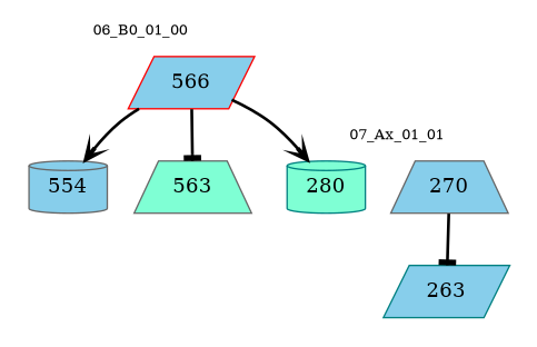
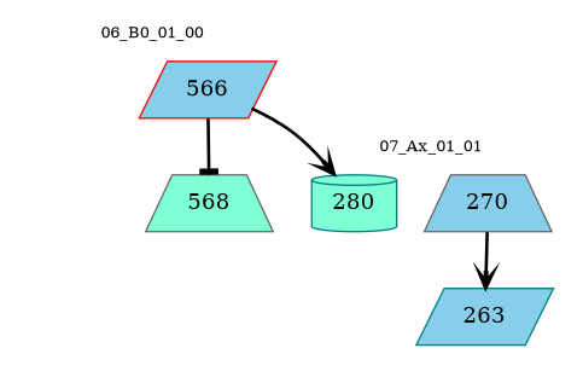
  digraph {
    node [color=gray40 fillcolor=skyblue shape=trapezium style=filled]
    edge [arrowhead=tee color=black style=bold]
    n1 [label=270]
    n2 [color=teal label=263 shape=parallelogram]
    n3 [color=teal fillcolor=aquamarine label=280 shape=cylinder]
    n4 [color=red label=566 shape=parallelogram]
-   n5 [label=554 shape=cylinder]
-   n6 [fillcolor=aquamarine label=563]
+   n6 [fillcolor=aquamarine label=568]
    subgraph cluster_1 {
      color=white
      fontsize=10
      label="07_Ax_01_01"
      n1
      n2
      n3
    }
    subgraph cluster_2 {
      color=white
      fontsize=10
      label="06_B0_01_00"
      n4
-     n5
      n6
    }
-   n1 -> n2
+   n1 -> n2 [arrowhead=vee]
    n4 -> n3 [arrowhead=vee]
-   n4 -> n5 [arrowhead=vee]
    n4 -> n6
  }
